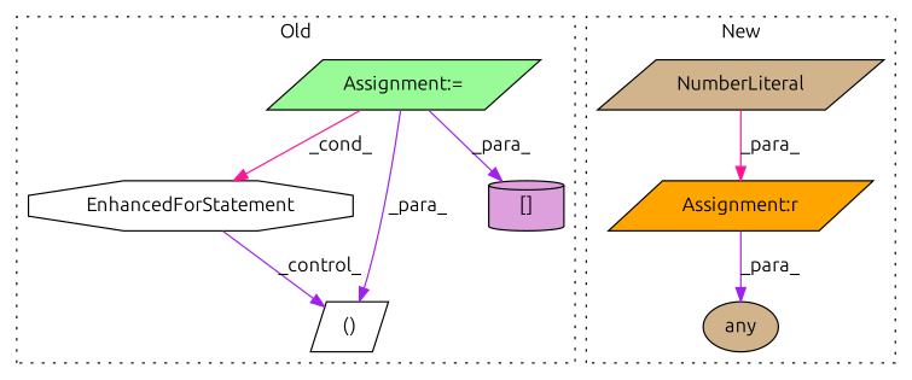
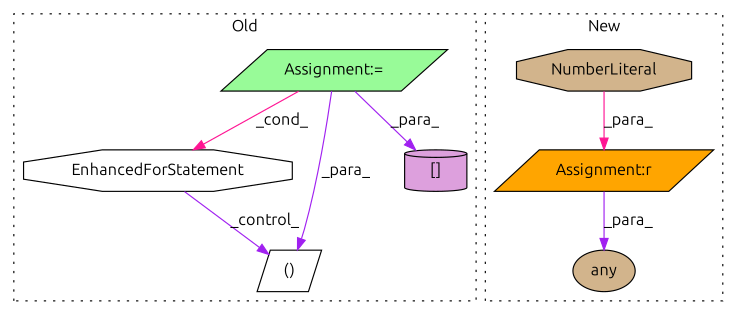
  digraph {
    fontname=Ubuntu
    node [fillcolor=white fontname=Ubuntu l="53,2" s="2506,2596" shape=parallelogram style=filled]
    edge [color=purple fontname=Ubuntu]
    n1 [a=70 label=EnhancedForStatement shape=octagon]
    n2 [a=7 fillcolor=palegreen label="Assignment:="]
    n3 [a=106 l=28 label="()" s=2617]
    n4 [a=2 fillcolor=plum l="16,2" label="[]" s="2704,2748" shape=cylinder]
    n5 [a=32 fillcolor=tan l="4,1" label=any s="1916,1934" shape=ellipse]
    n6 [a=27 fillcolor=orange l=3 label="Assignment:r" s=1930]
-   n7 [a=34 fillcolor=tan l=1 label=NumberLiteral s=1933]
+   n7 [a=34 fillcolor=tan l=1 label=NumberLiteral s=1933 shape=octagon]
    subgraph cluster_1 {
      label=Old
      style=dotted
      n1
      n2
      n3
      n4
    }
    subgraph cluster_2 {
      label=New
      style=dotted
      n5
      n6
      n7
    }
    n1 -> n3 [label=_control_]
    n2 -> n1 [color=deeppink label=_cond_]
    n2 -> n3 [label=_para_]
    n2 -> n4 [label=_para_]
    n6 -> n5 [label=_para_]
    n7 -> n6 [color=deeppink label=_para_]
  }
